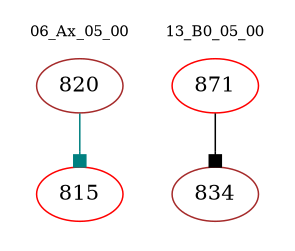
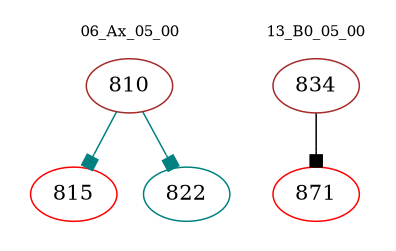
  digraph {
    node [color=red]
    edge [arrowhead=box color=teal]
    n1 [label=815]
-   n2 [color=brown label=820]
+   n2 [color=brown label=810]
+   n3 [color=teal label=822]
    n4 [color=brown label=834]
    n5 [label=871]
    subgraph cluster_1 {
      color=white
      fontsize=10
      label="06_Ax_05_00"
      n1
      n2
+     n3
    }
    subgraph cluster_2 {
      color=white
      fontsize=10
      label="13_B0_05_00"
      n4
      n5
    }
    n2 -> n1
-   n5 -> n4 [color=black]
+   n2 -> n3
+   n4 -> n5 [color=black]
  }
